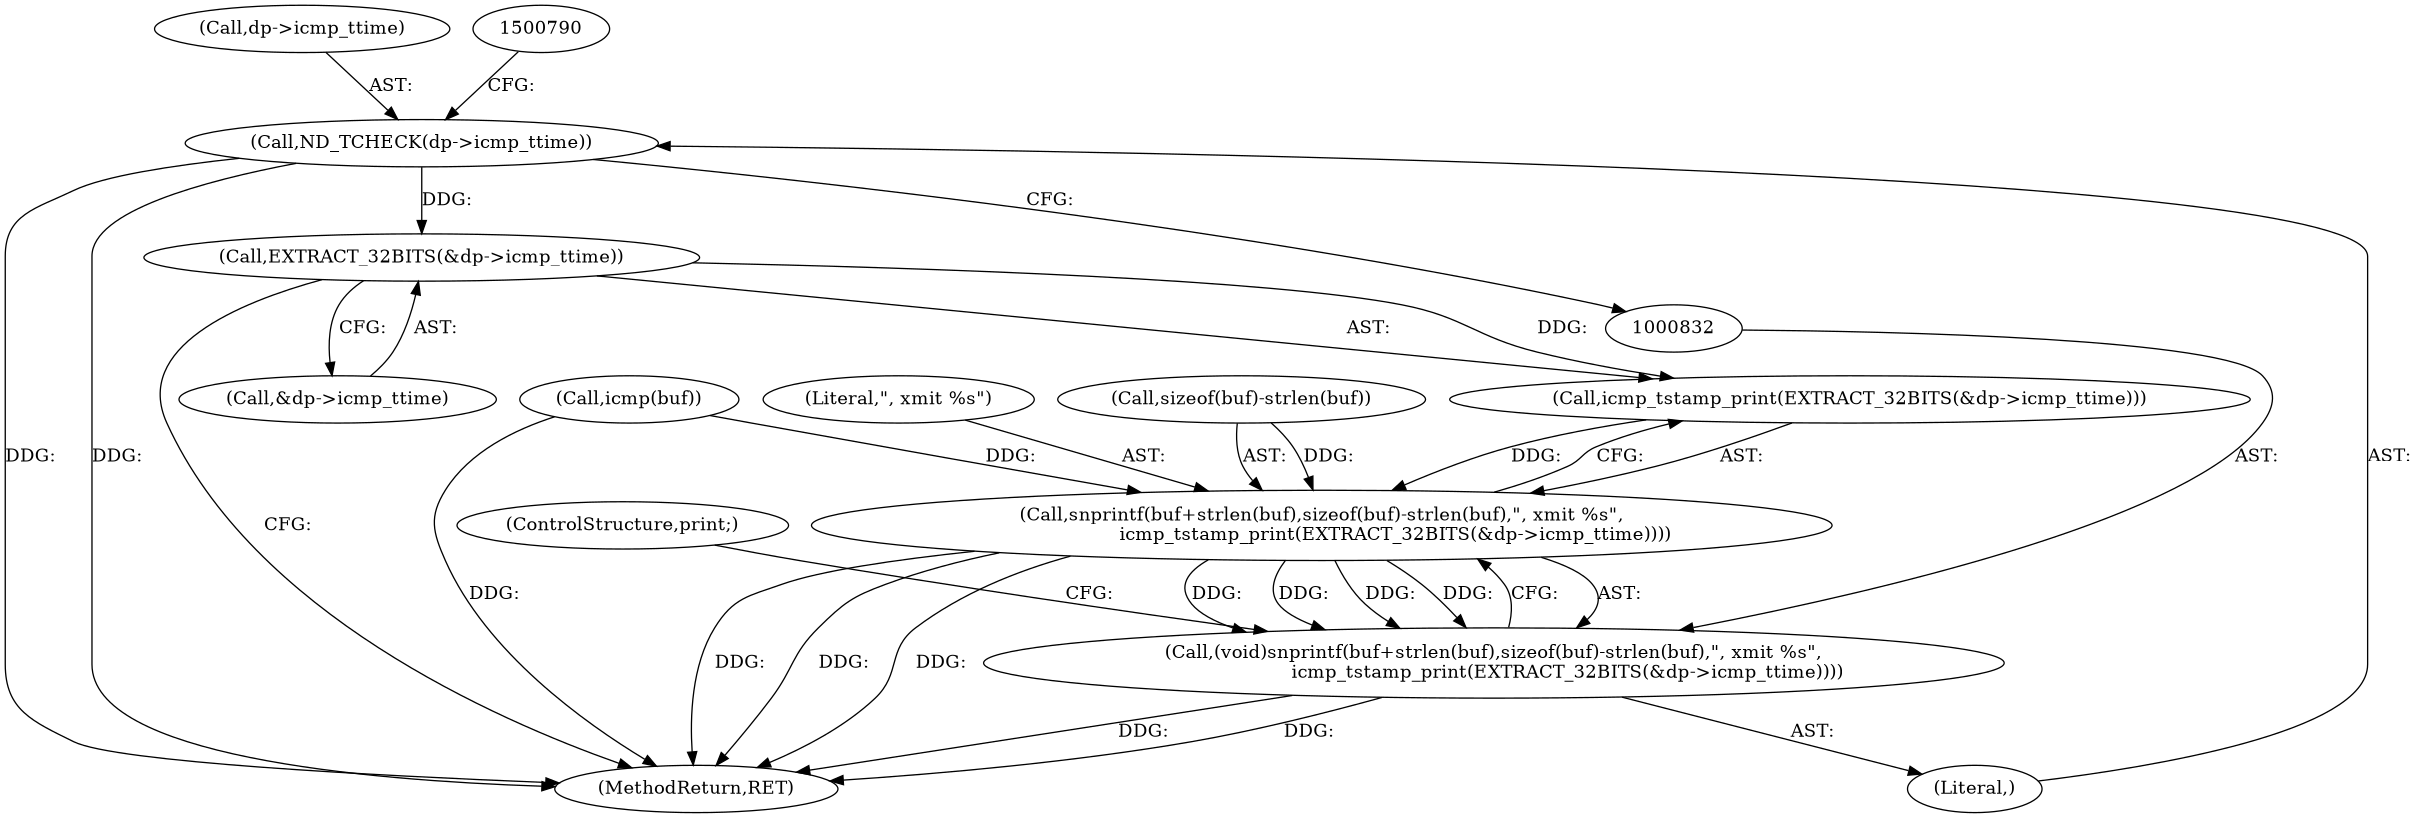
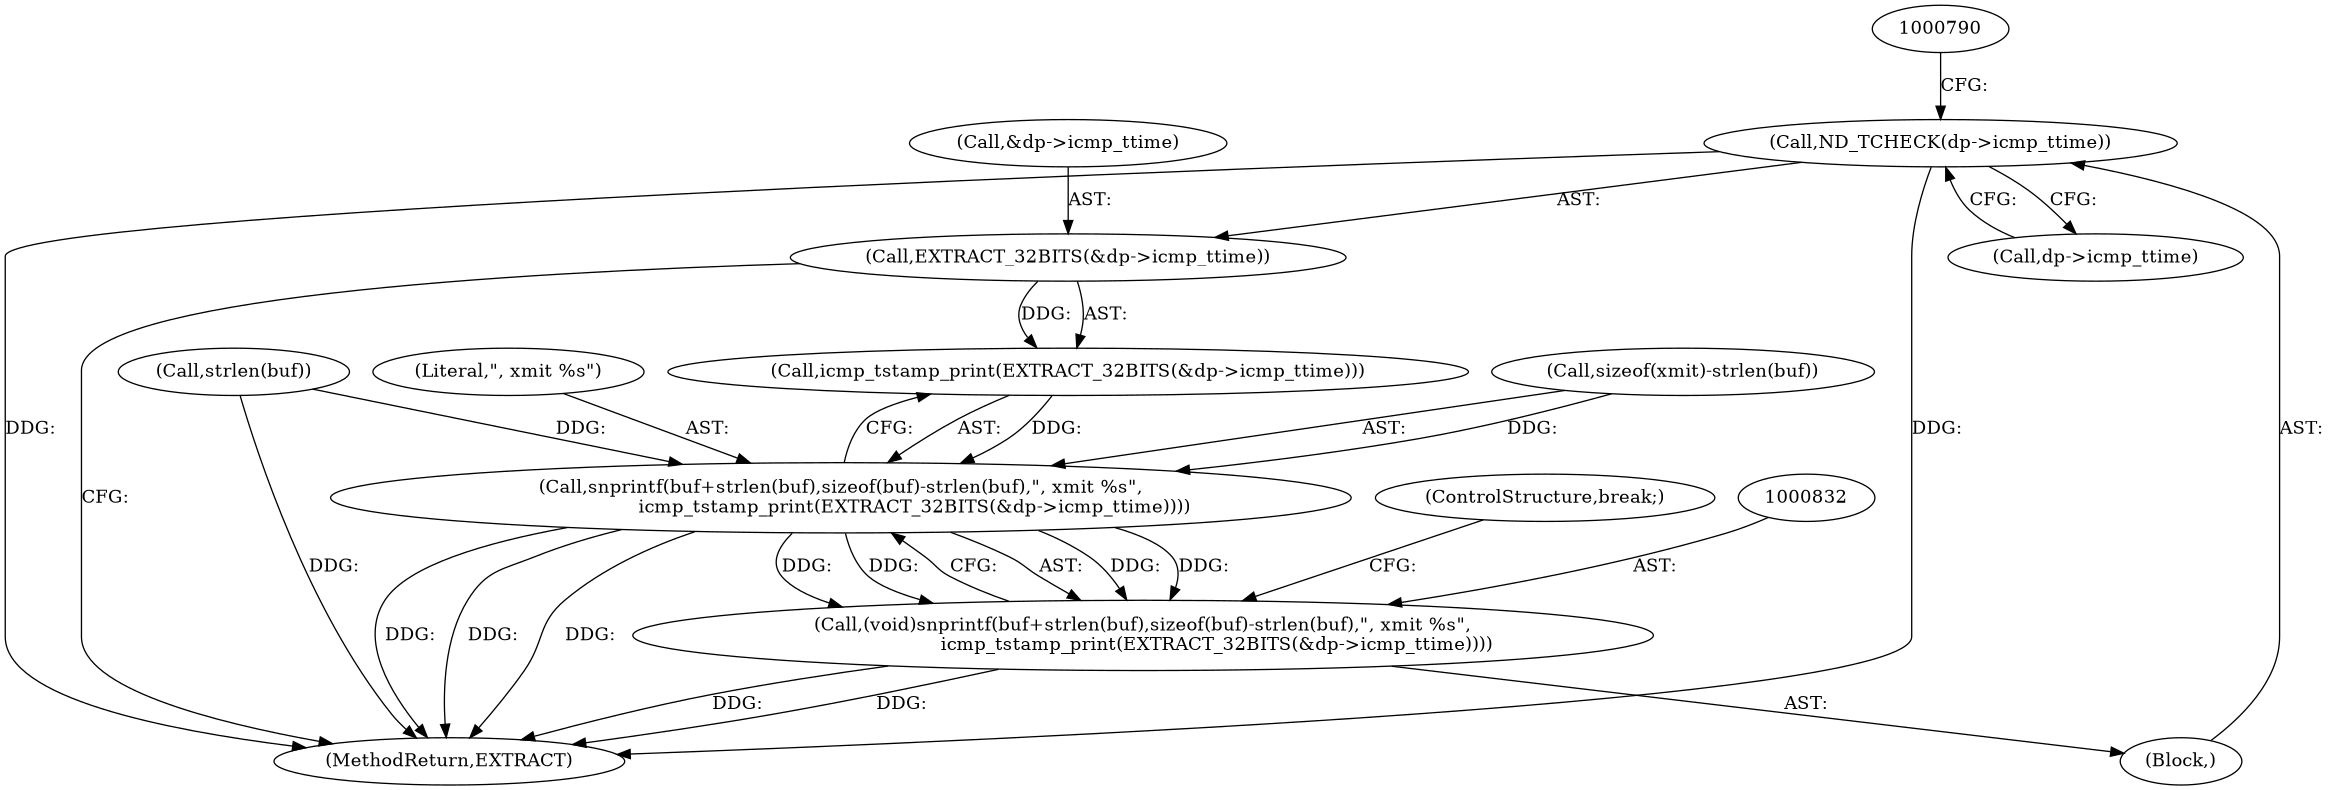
  digraph {
    n1 [label="(Call,ND_TCHECK(dp->icmp_ttime))"]
    n2 [label="(Call,EXTRACT_32BITS(&dp->icmp_ttime))"]
-   n3 [label="(MethodReturn,RET)"]
+   n3 [label="(MethodReturn,EXTRACT)"]
    n4 [label="(Call,dp->icmp_ttime)"]
    n5 [label="(Call,icmp_tstamp_print(EXTRACT_32BITS(&dp->icmp_ttime)))"]
    n6 [label="(Call,&dp->icmp_ttime)"]
-   n7 [label="(Literal,)"]
+   n7 [label="(Block,)"]
    n8 [label="(Call,snprintf(buf+strlen(buf),sizeof(buf)-strlen(buf),\", xmit %s\",\n                         icmp_tstamp_print(EXTRACT_32BITS(&dp->icmp_ttime))))"]
    n9 [label="(Call,(void)snprintf(buf+strlen(buf),sizeof(buf)-strlen(buf),\", xmit %s\",\n                         icmp_tstamp_print(EXTRACT_32BITS(&dp->icmp_ttime))))"]
-   n10 [label="(Call,icmp(buf))"]
-   n11 [label="(ControlStructure,print;)"]
+   n10 [label="(Call,strlen(buf))"]
+   n11 [label="(ControlStructure,break;)"]
    n12 [label="(Literal,\", xmit %s\")"]
-   n13 [label="(Call,sizeof(buf)-strlen(buf))"]
-   1000790 [label=1500790]
+   n13 [label="(Call,sizeof(xmit)-strlen(buf))"]
+   1000790
    1000832
-   n1 -> n2 [label="DDG: "]
+   n1 -> n2 [label="AST: "]
    n1 -> n3 [label="DDG: "]
    n1 -> n3 [label="DDG: "]
-   n1 -> 1000832 [label="CFG: "]
+   n1 -> n4 [label="CFG: "]
    n2 -> n3 [label="CFG: "]
    n2 -> n5 [label="AST: "]
    n2 -> n5 [label="DDG: "]
-   n2 -> n6 [label="CFG: "]
-   n4 -> n1 [label="AST: "]
+   n4 -> n1 [label="CFG: "]
    n5 -> n8 [label="AST: "]
    n5 -> n8 [label="DDG: "]
    n6 -> n2 [label="AST: "]
    n7 -> n1 [label="AST: "]
    n8 -> n3 [label="DDG: "]
    n8 -> n3 [label="DDG: "]
    n8 -> n3 [label="DDG: "]
    n8 -> n5 [label="CFG: "]
    n8 -> n9 [label="AST: "]
    n8 -> n9 [label="DDG: "]
    n8 -> n9 [label="DDG: "]
    n8 -> n9 [label="DDG: "]
    n8 -> n9 [label="DDG: "]
    n9 -> n3 [label="DDG: "]
    n9 -> n3 [label="DDG: "]
    n9 -> n7 [label="AST: "]
    n9 -> n8 [label="CFG: "]
    n10 -> n3 [label="DDG: "]
    n10 -> n8 [label="DDG: "]
    n11 -> n9 [label="CFG: "]
    n12 -> n8 [label="AST: "]
    n13 -> n8 [label="AST: "]
    n13 -> n8 [label="DDG: "]
    1000790 -> n1 [label="CFG: "]
    1000832 -> n9 [label="AST: "]
  }
